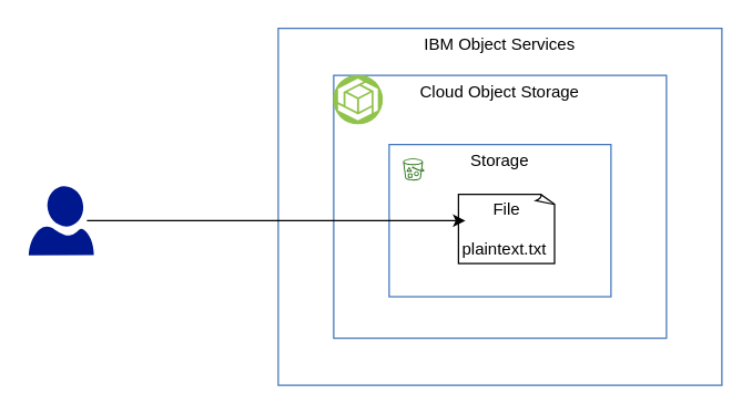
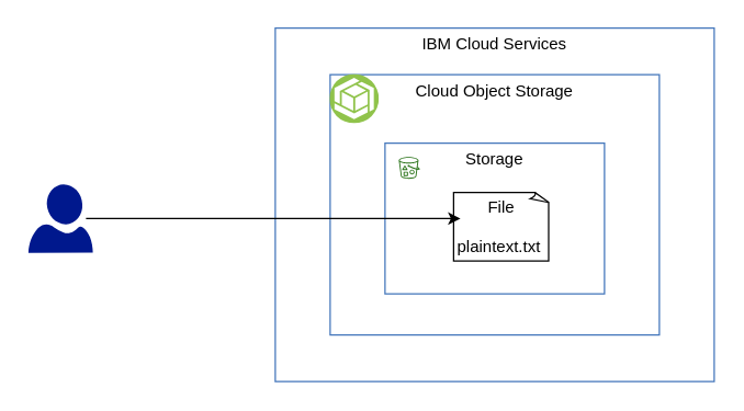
  <mxCell id="0" />
  <mxCell id="1" parent="0" />
  <mxCell id="2" value="Storage" style="fontStyle=0;verticalAlign=top;align=center;spacingTop=-2;fillColor=none;rounded=0;whiteSpace=wrap;html=1;strokeColor=#4376BB;strokeWidth=1;dashed=0;container=1;collapsible=0;expand=0;recursiveResize=0;" vertex="1" parent="1"><mxGeometry x="280" y="104" width="160" height="110" as="geometry" /></mxCell>
  <mxCell id="3" value="Cloud Object Storage" style="fontStyle=0;verticalAlign=top;align=center;spacingTop=-2;fillColor=none;rounded=0;whiteSpace=wrap;html=1;strokeColor=#4376BB;strokeWidth=1;dashed=0;container=1;collapsible=0;expand=0;recursiveResize=0;" vertex="1" parent="1"><mxGeometry x="240" y="54" width="240" height="190" as="geometry" /></mxCell>
- <mxCell id="4" value="IBM Object Services" style="fontStyle=0;verticalAlign=top;align=center;spacingTop=-2;fillColor=none;rounded=0;whiteSpace=wrap;html=1;strokeColor=#4376BB;strokeWidth=1;dashed=0;container=1;collapsible=0;expand=0;recursiveResize=0;" vertex="1" parent="1"><mxGeometry x="200" y="20" width="320" height="258" as="geometry" /></mxCell>
+ <mxCell id="4" value="IBM Cloud Services" style="fontStyle=0;verticalAlign=top;align=center;spacingTop=-2;fillColor=none;rounded=0;whiteSpace=wrap;html=1;strokeColor=#4376BB;strokeWidth=1;dashed=0;container=1;collapsible=0;expand=0;recursiveResize=0;" vertex="1" parent="1"><mxGeometry x="200" y="20" width="320" height="258" as="geometry" /></mxCell>
  <mxCell id="5" value="" style="aspect=fixed;perimeter=ellipsePerimeter;html=1;align=center;shadow=0;dashed=0;fontColor=#4277BB;labelBackgroundColor=#ffffff;fontSize=12;spacingTop=3;image;image=img/lib/ibm/vpc/ObjectStorage.svg;" vertex="1" parent="4"><mxGeometry x="40" y="34" width="36" height="36" as="geometry" /></mxCell>
  <mxCell id="6" value="" style="outlineConnect=0;fontColor=#232F3E;gradientColor=none;fillColor=#277116;strokeColor=none;dashed=0;verticalLabelPosition=bottom;verticalAlign=top;align=center;html=1;fontSize=12;fontStyle=0;aspect=fixed;pointerEvents=1;shape=mxgraph.aws4.bucket_with_objects;" vertex="1" parent="4"><mxGeometry x="90" y="94" width="15.38" height="16" as="geometry" /></mxCell>
  <mxCell id="7" value="File&lt;br&gt;&lt;br&gt;plaintext.txt&amp;nbsp;" style="whiteSpace=wrap;html=1;shape=mxgraph.basic.document" vertex="1" parent="4"><mxGeometry x="130" y="120" width="70" height="50" as="geometry" /></mxCell>
  <mxCell id="8" style="edgeStyle=orthogonalEdgeStyle;rounded=0;orthogonalLoop=1;jettySize=auto;html=1;entryX=0.143;entryY=0.38;entryDx=0;entryDy=0;entryPerimeter=0;" edge="1" parent="1"><mxGeometry relative="1" as="geometry"><mxPoint x="62" y="159" as="sourcePoint" /><mxPoint x="335.01" y="159" as="targetPoint" /></mxGeometry></mxCell>
  <mxCell id="9" value="" style="aspect=fixed;pointerEvents=1;shadow=0;dashed=0;html=1;strokeColor=none;labelPosition=center;verticalLabelPosition=bottom;verticalAlign=top;align=center;fillColor=#00188D;shape=mxgraph.azure.user" vertex="1" parent="1"><mxGeometry x="20" y="134" width="47" height="50" as="geometry" /></mxCell>
